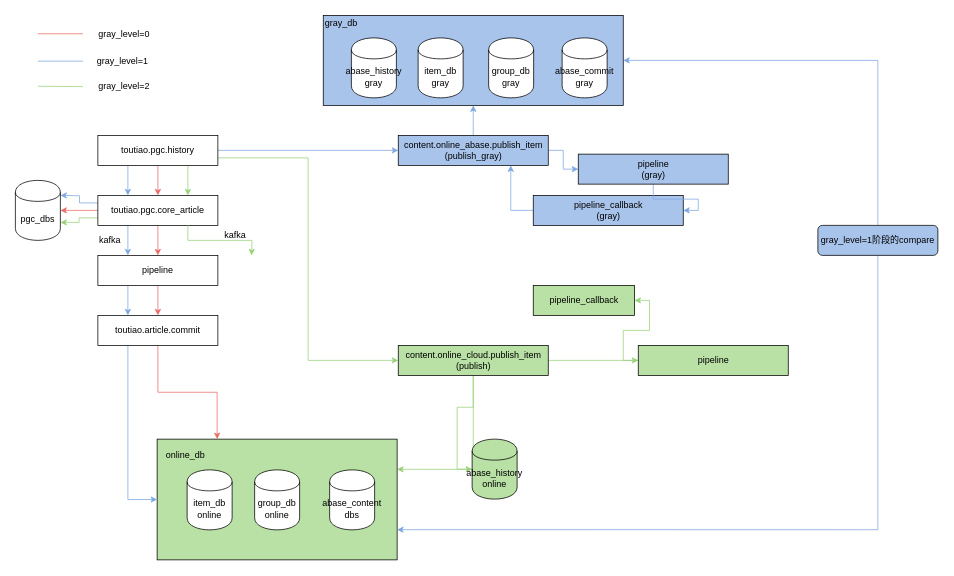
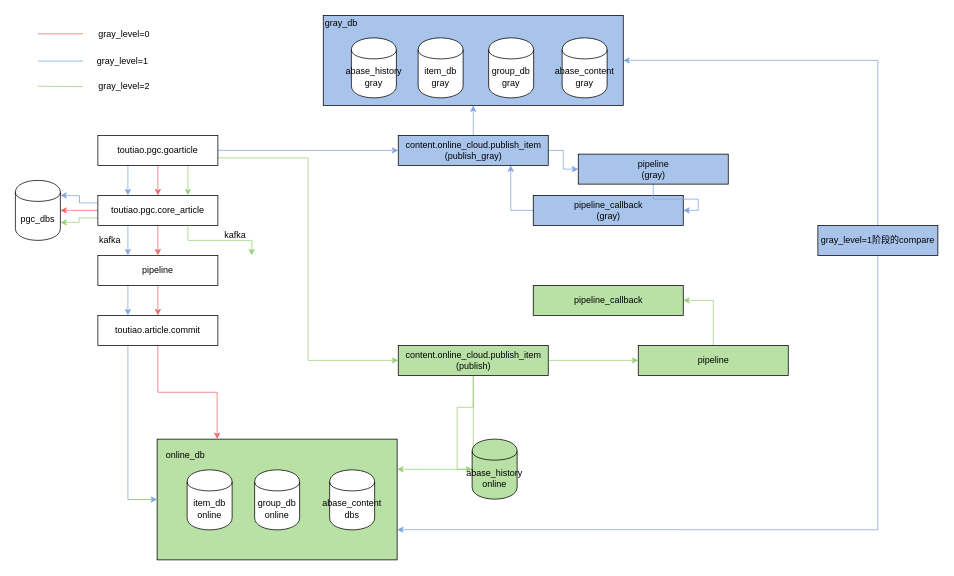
  <mxCell id="0" />
  <mxCell id="1" parent="0" />
  <mxCell id="2" value="" style="rounded=0;whiteSpace=wrap;html=1;fillColor=#A9C4EB;" parent="1" vertex="1"><mxGeometry x="430.5" y="20" width="400" height="120" as="geometry" /></mxCell>
  <mxCell id="3" value="" style="rounded=0;whiteSpace=wrap;html=1;fillColor=#B9E0A5;" parent="1" vertex="1"><mxGeometry x="209" y="585" width="320" height="161" as="geometry" /></mxCell>
  <mxCell id="4" style="edgeStyle=orthogonalEdgeStyle;rounded=0;orthogonalLoop=1;jettySize=auto;html=1;entryX=0.5;entryY=0;entryDx=0;entryDy=0;strokeColor=#EA6B66;" parent="1" source="9" target="15" edge="1"><mxGeometry relative="1" as="geometry" /></mxCell>
  <mxCell id="5" style="edgeStyle=orthogonalEdgeStyle;rounded=0;orthogonalLoop=1;jettySize=auto;html=1;entryX=0;entryY=0.5;entryDx=0;entryDy=0;strokeColor=#7EA6E0;" parent="1" source="9" target="24" edge="1"><mxGeometry relative="1" as="geometry" /></mxCell>
  <mxCell id="6" style="edgeStyle=orthogonalEdgeStyle;rounded=0;orthogonalLoop=1;jettySize=auto;html=1;exitX=0.25;exitY=1;exitDx=0;exitDy=0;entryX=0.25;entryY=0;entryDx=0;entryDy=0;strokeColor=#7EA6E0;" parent="1" source="9" target="15" edge="1"><mxGeometry relative="1" as="geometry" /></mxCell>
  <mxCell id="7" style="edgeStyle=orthogonalEdgeStyle;rounded=0;orthogonalLoop=1;jettySize=auto;html=1;exitX=0.75;exitY=1;exitDx=0;exitDy=0;entryX=0.75;entryY=0;entryDx=0;entryDy=0;strokeColor=#97D077;" parent="1" source="9" target="15" edge="1"><mxGeometry relative="1" as="geometry" /></mxCell>
  <mxCell id="8" style="edgeStyle=orthogonalEdgeStyle;rounded=0;orthogonalLoop=1;jettySize=auto;html=1;exitX=1;exitY=0.75;exitDx=0;exitDy=0;entryX=0;entryY=0.5;entryDx=0;entryDy=0;strokeColor=#97D077;" parent="1" source="9" target="36" edge="1"><mxGeometry relative="1" as="geometry" /></mxCell>
- <mxCell id="9" value="toutiao.pgc.history" style="rounded=0;whiteSpace=wrap;html=1;" parent="1" vertex="1"><mxGeometry x="130" y="180" width="160" height="40" as="geometry" /></mxCell>
+ <mxCell id="9" value="toutiao.pgc.goarticle" style="rounded=0;whiteSpace=wrap;html=1;" parent="1" vertex="1"><mxGeometry x="130" y="180" width="160" height="40" as="geometry" /></mxCell>
  <mxCell id="10" style="edgeStyle=orthogonalEdgeStyle;rounded=0;orthogonalLoop=1;jettySize=auto;html=1;entryX=0.5;entryY=0;entryDx=0;entryDy=0;strokeColor=#EA6B66;" parent="1" source="15" target="18" edge="1"><mxGeometry relative="1" as="geometry" /></mxCell>
  <mxCell id="11" style="edgeStyle=orthogonalEdgeStyle;rounded=0;orthogonalLoop=1;jettySize=auto;html=1;exitX=0.25;exitY=1;exitDx=0;exitDy=0;entryX=0.25;entryY=0;entryDx=0;entryDy=0;strokeColor=#7EA6E0;" parent="1" source="15" target="18" edge="1"><mxGeometry relative="1" as="geometry" /></mxCell>
  <mxCell id="12" style="edgeStyle=orthogonalEdgeStyle;rounded=0;orthogonalLoop=1;jettySize=auto;html=1;entryX=1;entryY=0.5;entryDx=0;entryDy=0;strokeColor=#EA6B66;" parent="1" source="15" target="58" edge="1"><mxGeometry relative="1" as="geometry" /></mxCell>
  <mxCell id="13" style="edgeStyle=orthogonalEdgeStyle;rounded=0;orthogonalLoop=1;jettySize=auto;html=1;exitX=0;exitY=0.25;exitDx=0;exitDy=0;strokeColor=#7EA6E0;" parent="1" source="15" edge="1"><mxGeometry relative="1" as="geometry"><mxPoint x="80" y="260" as="targetPoint" /></mxGeometry></mxCell>
  <mxCell id="14" style="edgeStyle=orthogonalEdgeStyle;rounded=0;orthogonalLoop=1;jettySize=auto;html=1;exitX=0;exitY=0.75;exitDx=0;exitDy=0;entryX=1;entryY=0.7;entryDx=0;entryDy=0;strokeColor=#97D077;" parent="1" source="15" target="58" edge="1"><mxGeometry relative="1" as="geometry" /></mxCell>
  <mxCell id="15" value="toutiao.pgc.core_article" style="rounded=0;whiteSpace=wrap;html=1;" parent="1" vertex="1"><mxGeometry x="130" y="260" width="160" height="40" as="geometry" /></mxCell>
  <mxCell id="16" style="edgeStyle=orthogonalEdgeStyle;rounded=0;orthogonalLoop=1;jettySize=auto;html=1;entryX=0.5;entryY=0;entryDx=0;entryDy=0;strokeColor=#EA6B66;" parent="1" source="18" target="21" edge="1"><mxGeometry relative="1" as="geometry" /></mxCell>
  <mxCell id="17" style="edgeStyle=orthogonalEdgeStyle;rounded=0;orthogonalLoop=1;jettySize=auto;html=1;exitX=0.25;exitY=1;exitDx=0;exitDy=0;entryX=0.25;entryY=0;entryDx=0;entryDy=0;strokeColor=#7EA6E0;" parent="1" source="18" target="21" edge="1"><mxGeometry relative="1" as="geometry" /></mxCell>
  <mxCell id="18" value="pipeline" style="rounded=0;whiteSpace=wrap;html=1;" parent="1" vertex="1"><mxGeometry x="130" y="340" width="160" height="40" as="geometry" /></mxCell>
  <mxCell id="19" style="edgeStyle=orthogonalEdgeStyle;rounded=0;orthogonalLoop=1;jettySize=auto;html=1;exitX=0.25;exitY=1;exitDx=0;exitDy=0;entryX=0;entryY=0.5;entryDx=0;entryDy=0;strokeColor=#7EA6E0;" parent="1" source="21" target="3" edge="1"><mxGeometry relative="1" as="geometry" /></mxCell>
  <mxCell id="20" style="edgeStyle=orthogonalEdgeStyle;rounded=0;orthogonalLoop=1;jettySize=auto;html=1;entryX=0.25;entryY=0;entryDx=0;entryDy=0;strokeColor=#EA6B66;" parent="1" source="21" target="3" edge="1"><mxGeometry relative="1" as="geometry" /></mxCell>
  <mxCell id="21" value="toutiao.article.commit" style="rounded=0;whiteSpace=wrap;html=1;" parent="1" vertex="1"><mxGeometry x="130" y="420" width="160" height="40" as="geometry" /></mxCell>
  <mxCell id="22" style="edgeStyle=orthogonalEdgeStyle;rounded=0;orthogonalLoop=1;jettySize=auto;html=1;entryX=0;entryY=0.5;entryDx=0;entryDy=0;strokeColor=#7EA6E0;" parent="1" source="24" target="28" edge="1"><mxGeometry relative="1" as="geometry" /></mxCell>
  <mxCell id="23" style="edgeStyle=orthogonalEdgeStyle;rounded=0;orthogonalLoop=1;jettySize=auto;html=1;exitX=0.5;exitY=0;exitDx=0;exitDy=0;entryX=0.5;entryY=1;entryDx=0;entryDy=0;strokeColor=#7EA6E0;" parent="1" source="24" target="2" edge="1"><mxGeometry relative="1" as="geometry" /></mxCell>
- <mxCell id="24" value="content.online_abase.publish_item&lt;br&gt;(publish_gray)" style="rounded=0;whiteSpace=wrap;html=1;fillColor=#A9C4EB;" parent="1" vertex="1"><mxGeometry x="530.5" y="180" width="200" height="40" as="geometry" /></mxCell>
+ <mxCell id="24" value="content.online_cloud.publish_item&lt;br&gt;(publish_gray)" style="rounded=0;whiteSpace=wrap;html=1;fillColor=#A9C4EB;" parent="1" vertex="1"><mxGeometry x="530.5" y="180" width="200" height="40" as="geometry" /></mxCell>
  <mxCell id="25" style="edgeStyle=orthogonalEdgeStyle;rounded=0;orthogonalLoop=1;jettySize=auto;html=1;entryX=0.75;entryY=1;entryDx=0;entryDy=0;exitX=0;exitY=0.5;exitDx=0;exitDy=0;strokeColor=#7EA6E0;" parent="1" source="26" target="24" edge="1"><mxGeometry relative="1" as="geometry"><Array as="points"><mxPoint x="680.5" y="280" /></Array></mxGeometry></mxCell>
  <mxCell id="26" value="pipeline_callback&lt;br&gt;(gray)" style="rounded=0;whiteSpace=wrap;html=1;fillColor=#A9C4EB;" parent="1" vertex="1"><mxGeometry x="710.5" y="260" width="200" height="40" as="geometry" /></mxCell>
  <mxCell id="27" style="edgeStyle=orthogonalEdgeStyle;rounded=0;orthogonalLoop=1;jettySize=auto;html=1;entryX=1;entryY=0.5;entryDx=0;entryDy=0;strokeColor=#7EA6E0;" parent="1" source="28" target="26" edge="1"><mxGeometry relative="1" as="geometry" /></mxCell>
  <mxCell id="28" value="pipeline&lt;br&gt;(gray)" style="rounded=0;whiteSpace=wrap;html=1;fillColor=#A9C4EB;" parent="1" vertex="1"><mxGeometry x="770.5" y="205" width="200" height="40" as="geometry" /></mxCell>
  <mxCell id="29" value="item_db&lt;br&gt;gray" style="shape=cylinder;whiteSpace=wrap;html=1;boundedLbl=1;backgroundOutline=1;" parent="1" vertex="1"><mxGeometry x="557" y="50" width="60" height="80" as="geometry" /></mxCell>
  <mxCell id="30" value="group_db&lt;br&gt;gray" style="shape=cylinder;whiteSpace=wrap;html=1;boundedLbl=1;backgroundOutline=1;" parent="1" vertex="1"><mxGeometry x="651" y="50" width="60" height="80" as="geometry" /></mxCell>
- <mxCell id="31" value="abase_commit&lt;br&gt;gray" style="shape=cylinder;whiteSpace=wrap;html=1;boundedLbl=1;backgroundOutline=1;" parent="1" vertex="1"><mxGeometry x="749" y="50" width="60" height="80" as="geometry" /></mxCell>
+ <mxCell id="31" value="abase_content&lt;br&gt;gray" style="shape=cylinder;whiteSpace=wrap;html=1;boundedLbl=1;backgroundOutline=1;" parent="1" vertex="1"><mxGeometry x="749" y="50" width="60" height="80" as="geometry" /></mxCell>
  <mxCell id="32" value="abase_history&lt;br&gt;gray" style="shape=cylinder;whiteSpace=wrap;html=1;boundedLbl=1;backgroundOutline=1;" parent="1" vertex="1"><mxGeometry x="468" y="50" width="60" height="80" as="geometry" /></mxCell>
  <mxCell id="33" style="edgeStyle=orthogonalEdgeStyle;rounded=0;orthogonalLoop=1;jettySize=auto;html=1;entryX=0;entryY=0.5;entryDx=0;entryDy=0;strokeColor=#97D077;" parent="1" source="36" target="39" edge="1"><mxGeometry relative="1" as="geometry" /></mxCell>
  <mxCell id="34" style="edgeStyle=orthogonalEdgeStyle;rounded=0;orthogonalLoop=1;jettySize=auto;html=1;entryX=1;entryY=0.25;entryDx=0;entryDy=0;strokeColor=#97D077;exitX=0.5;exitY=1;exitDx=0;exitDy=0;" parent="1" source="36" target="3" edge="1"><mxGeometry relative="1" as="geometry" /></mxCell>
  <mxCell id="35" style="edgeStyle=orthogonalEdgeStyle;rounded=0;orthogonalLoop=1;jettySize=auto;html=1;entryX=0;entryY=0.5;entryDx=0;entryDy=0;strokeColor=#97D077;" parent="1" source="36" target="40" edge="1"><mxGeometry relative="1" as="geometry" /></mxCell>
  <mxCell id="36" value="content.online_cloud.publish_item&lt;br&gt;(publish)" style="rounded=0;whiteSpace=wrap;html=1;fillColor=#B9E0A5;" parent="1" vertex="1"><mxGeometry x="530.5" y="460" width="200" height="40" as="geometry" /></mxCell>
- <mxCell id="37" value="pipeline_callback" style="rounded=0;whiteSpace=wrap;html=1;fillColor=#B9E0A5;" parent="1" vertex="1"><mxGeometry x="710.5" y="380" width="135" height="40" as="geometry" /></mxCell>
+ <mxCell id="37" value="pipeline_callback" style="rounded=0;whiteSpace=wrap;html=1;fillColor=#B9E0A5;" parent="1" vertex="1"><mxGeometry x="710.5" y="380" width="200" height="40" as="geometry" /></mxCell>
  <mxCell id="38" style="edgeStyle=orthogonalEdgeStyle;rounded=0;orthogonalLoop=1;jettySize=auto;html=1;entryX=1;entryY=0.5;entryDx=0;entryDy=0;strokeColor=#97D077;" parent="1" source="39" target="37" edge="1"><mxGeometry relative="1" as="geometry" /></mxCell>
  <mxCell id="39" value="pipeline" style="rounded=0;whiteSpace=wrap;html=1;fillColor=#B9E0A5;" parent="1" vertex="1"><mxGeometry x="850.5" y="460" width="200" height="40" as="geometry" /></mxCell>
  <mxCell id="40" value="abase_history&lt;br&gt;online" style="shape=cylinder;whiteSpace=wrap;html=1;boundedLbl=1;backgroundOutline=1;fillColor=#B9E0A5;" parent="1" vertex="1"><mxGeometry x="629" y="585" width="60" height="80" as="geometry" /></mxCell>
  <mxCell id="41" value="item_db&lt;br&gt;online" style="shape=cylinder;whiteSpace=wrap;html=1;boundedLbl=1;backgroundOutline=1;" parent="1" vertex="1"><mxGeometry x="249" y="626" width="60" height="80" as="geometry" /></mxCell>
  <mxCell id="42" value="group_db&lt;br&gt;online" style="shape=cylinder;whiteSpace=wrap;html=1;boundedLbl=1;backgroundOutline=1;" parent="1" vertex="1"><mxGeometry x="339" y="626" width="60" height="80" as="geometry" /></mxCell>
  <mxCell id="43" value="abase_content&lt;br&gt;dbs" style="shape=cylinder;whiteSpace=wrap;html=1;boundedLbl=1;backgroundOutline=1;" parent="1" vertex="1"><mxGeometry x="439" y="626" width="60" height="80" as="geometry" /></mxCell>
  <mxCell id="44" value="kafka" style="text;html=1;resizable=0;points=[];autosize=1;align=left;verticalAlign=top;spacingTop=-4;" parent="1" vertex="1"><mxGeometry x="130" y="310" width="40" height="20" as="geometry" /></mxCell>
  <mxCell id="45" value="online_db&lt;br&gt;" style="text;html=1;resizable=0;points=[];autosize=1;align=left;verticalAlign=top;spacingTop=-4;" parent="1" vertex="1"><mxGeometry x="219" y="596" width="70" height="20" as="geometry" /></mxCell>
  <mxCell id="46" value="gray_db" style="text;html=1;resizable=0;points=[];autosize=1;align=left;verticalAlign=top;spacingTop=-4;" parent="1" vertex="1"><mxGeometry x="430.5" y="20" width="60" height="20" as="geometry" /></mxCell>
  <mxCell id="47" style="edgeStyle=orthogonalEdgeStyle;rounded=0;orthogonalLoop=1;jettySize=auto;html=1;entryX=1;entryY=0.5;entryDx=0;entryDy=0;strokeColor=#7EA6E0;exitX=0.5;exitY=0;exitDx=0;exitDy=0;" parent="1" source="49" target="2" edge="1"><mxGeometry relative="1" as="geometry" /></mxCell>
  <mxCell id="48" style="edgeStyle=orthogonalEdgeStyle;rounded=0;orthogonalLoop=1;jettySize=auto;html=1;entryX=1;entryY=0.75;entryDx=0;entryDy=0;strokeColor=#7EA6E0;exitX=0.5;exitY=1;exitDx=0;exitDy=0;" parent="1" source="49" target="3" edge="1"><mxGeometry relative="1" as="geometry" /></mxCell>
- <mxCell id="49" value="gray_level=1阶段的compare" style="whiteSpace=wrap;html=1;fillColor=#A9C4EB;rounded=1;" parent="1" vertex="1"><mxGeometry x="1090" y="300" width="160" height="40" as="geometry" /></mxCell>
+ <mxCell id="49" value="gray_level=1阶段的compare" style="rounded=0;whiteSpace=wrap;html=1;fillColor=#A9C4EB;" parent="1" vertex="1"><mxGeometry x="1090" y="300" width="160" height="40" as="geometry" /></mxCell>
  <mxCell id="50" value="" style="endArrow=none;html=1;strokeColor=#EA6B66;" parent="1" edge="1"><mxGeometry width="50" height="50" relative="1" as="geometry"><mxPoint x="50" y="44.5" as="sourcePoint" /><mxPoint x="110" y="44.5" as="targetPoint" /></mxGeometry></mxCell>
  <mxCell id="51" value="gray_level=0" style="text;html=1;resizable=0;points=[];autosize=1;align=left;verticalAlign=top;spacingTop=-4;" parent="1" vertex="1"><mxGeometry x="129" y="35" width="80" height="20" as="geometry" /></mxCell>
  <mxCell id="52" value="" style="endArrow=none;html=1;strokeColor=#7EA6E0;" parent="1" edge="1"><mxGeometry width="50" height="50" relative="1" as="geometry"><mxPoint x="50" y="81" as="sourcePoint" /><mxPoint x="110" y="81" as="targetPoint" /></mxGeometry></mxCell>
  <mxCell id="53" value="gray_level=1" style="text;html=1;resizable=0;points=[];autosize=1;align=left;verticalAlign=top;spacingTop=-4;" parent="1" vertex="1"><mxGeometry x="127" y="71" width="80" height="20" as="geometry" /></mxCell>
  <mxCell id="54" value="" style="endArrow=none;html=1;strokeColor=#97D077;" parent="1" edge="1"><mxGeometry width="50" height="50" relative="1" as="geometry"><mxPoint x="50" y="114.5" as="sourcePoint" /><mxPoint x="110" y="115" as="targetPoint" /></mxGeometry></mxCell>
  <mxCell id="55" value="gray_level=2" style="text;html=1;resizable=0;points=[];autosize=1;align=left;verticalAlign=top;spacingTop=-4;" parent="1" vertex="1"><mxGeometry x="129" y="105" width="80" height="20" as="geometry" /></mxCell>
  <mxCell id="56" style="edgeStyle=orthogonalEdgeStyle;rounded=0;orthogonalLoop=1;jettySize=auto;html=1;exitX=0.75;exitY=1;exitDx=0;exitDy=0;strokeColor=#97D077;" parent="1" source="15" edge="1"><mxGeometry relative="1" as="geometry"><mxPoint x="260" y="230" as="sourcePoint" /><mxPoint x="335" y="340" as="targetPoint" /></mxGeometry></mxCell>
  <mxCell id="57" value="kafka" style="text;html=1;resizable=0;points=[];autosize=1;align=left;verticalAlign=top;spacingTop=-4;" parent="1" vertex="1"><mxGeometry x="297" y="303" width="39" height="14" as="geometry" /></mxCell>
  <mxCell id="58" value="pgc_dbs" style="shape=cylinder;whiteSpace=wrap;html=1;boundedLbl=1;backgroundOutline=1;" parent="1" vertex="1"><mxGeometry x="20" y="240" width="60" height="80" as="geometry" /></mxCell>
